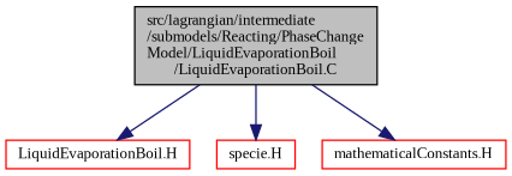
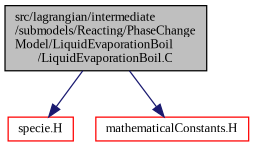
  digraph {
    fontname="Liberation Serif"
    node [color=red fontname="Liberation Serif" fontsize=10 shape=record]
    edge [color=midnightblue fontname="Liberation Serif" fontsize=10 labelfontname=Helvetica labelfontsize=10 style=solid]
    n1 [color=black fillcolor=grey75 fontcolor=black height=0.2 label="src/lagrangian/intermediate\l/submodels/Reacting/PhaseChange\lModel/LiquidEvaporationBoil\l/LiquidEvaporationBoil.C" style=filled width=0.4]
-   n2 [height=0.2 label="LiquidEvaporationBoil.H" width=0.4]
    n3 [height=0.2 label="specie.H" width=0.4]
    n4 [height=0.2 label="mathematicalConstants.H" width=0.4]
-   n1 -> n2
    n1 -> n3
    n1 -> n4
  }
